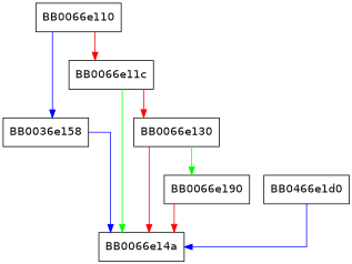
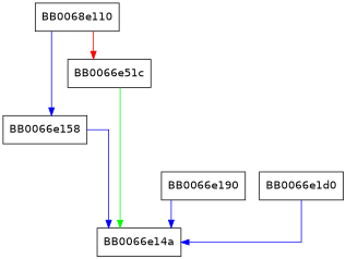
  digraph {
    fontname="DejaVu Sans"
    splines=ortho
    node [fontname="DejaVu Sans" shape=box]
    edge [color=blue fontname="DejaVu Sans"]
-   BB0066e110
-   BB0066e158 [label=BB0036e158]
-   BB0066e11c
+   BB0066e110 [label=BB0068e110]
+   BB0066e158
+   BB0066e11c [label=BB0066e51c]
    BB0066e14a
-   BB0066e130
-   BB0066e1d0 [label=BB0466e1d0]
+   BB0066e1d0
    BB0066e190
    BB0066e110 -> BB0066e158
    BB0066e110 -> BB0066e11c [color=red]
    BB0066e158 -> BB0066e14a
    BB0066e11c -> BB0066e14a [color=green]
-   BB0066e11c -> BB0066e130 [color=red]
-   BB0066e130 -> BB0066e14a [color=red]
-   BB0066e130 -> BB0066e190 [color=green]
    BB0066e1d0 -> BB0066e14a
-   BB0066e190 -> BB0066e14a [color=red]
+   BB0066e190 -> BB0066e14a
  }
